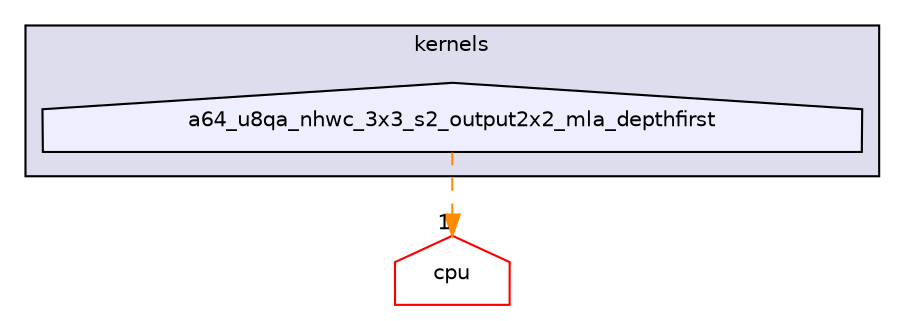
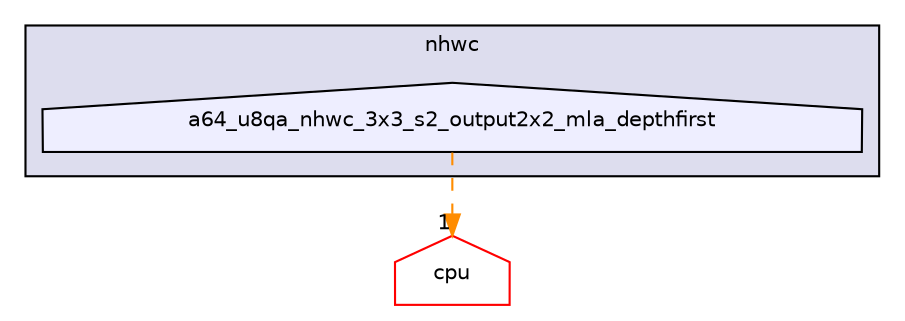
  digraph {
    compound=true
    node [fontname=Helvetica fontsize=10 shape=house style=filled]
    n1 [fillcolor="#eeeeff" label=a64_u8qa_nhwc_3x3_s2_output2x2_mla_depthfirst pencolor=black]
    n2 [color=red fillcolor=white label=cpu]
    subgraph cluster_1 {
      bgcolor="#ddddee"
      fontname=Helvetica
      fontsize=10
-     label=kernels
+     label=nhwc
      pencolor=black
      n1
    }
    n1 -> n2 [headlabel=1 labeldistance=1.5 labelfontname=Helvetica labelfontsize=10 color=darkorange style=dashed]
  }
